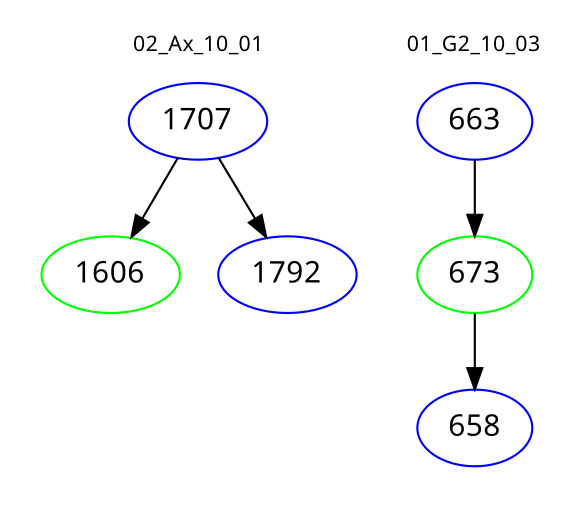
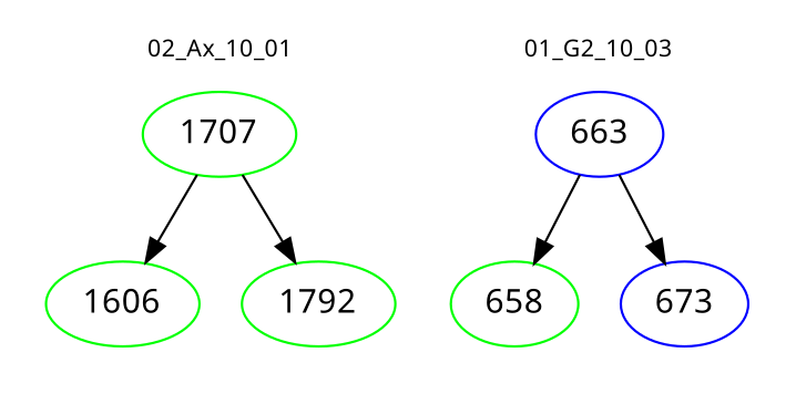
  digraph {
    fontname="Noto Sans"
    node [color=blue fontname="Noto Sans"]
    edge [color=black fontname="Noto Sans"]
-   n1 [label=1707]
+   n1 [color=green label=1707]
    n2 [color=green label=1606]
-   n3 [label=1792]
+   n3 [color=green label=1792]
    n4 [label=663]
-   n5 [label=658]
-   n6 [color=green label=673]
+   n5 [color=green label=658]
+   n6 [label=673]
    subgraph cluster_1 {
      color=white
      fontsize=10
      label="02_Ax_10_01"
      n1
      n2
      n3
    }
    subgraph cluster_2 {
      color=white
      fontsize=10
      label="01_G2_10_03"
      n4
      n5
      n6
    }
    n1 -> n2
    n1 -> n3
-   n6 -> n5
+   n4 -> n5
    n4 -> n6
  }
